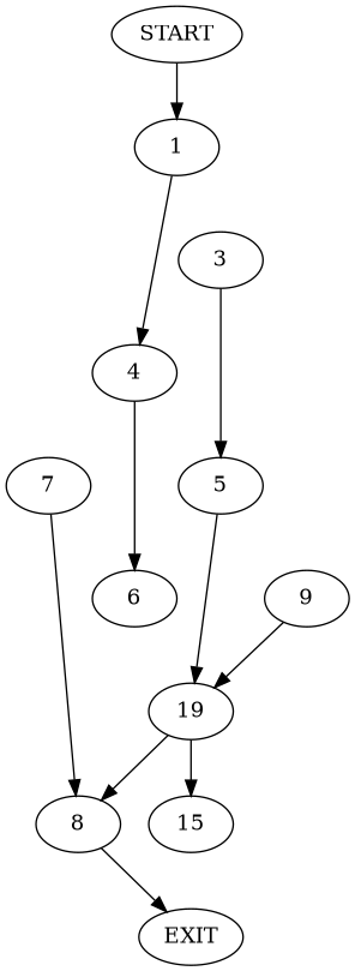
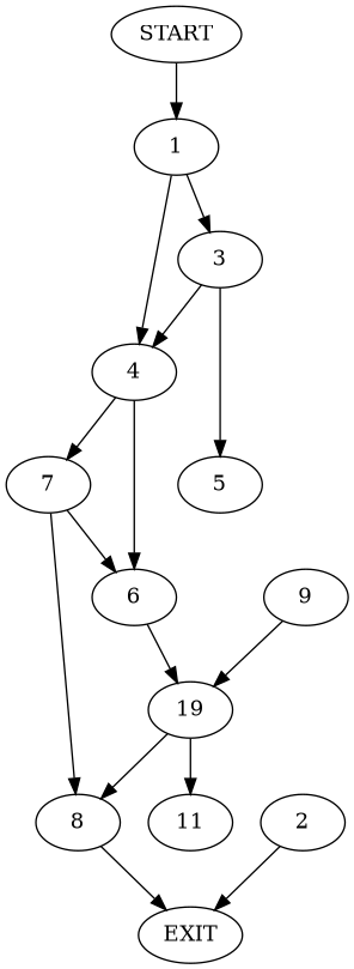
  digraph {
    n1 [label=START]
    1
    3
    4
    n5 [label=EXIT]
+   2
    5
    6
    7
    n10 [label=19]
    8
    9
-   11 [label=15]
+   11
    n1 -> 1
+   1 -> 3
    1 -> 4
+   3 -> 4
    3 -> 5
    4 -> 6
-   5 -> n10
+   4 -> 7
+   2 -> n5
+   6 -> n10
+   7 -> 6
    7 -> 8
    n10 -> 8
    n10 -> 11
    8 -> n5
    9 -> n10
  }
